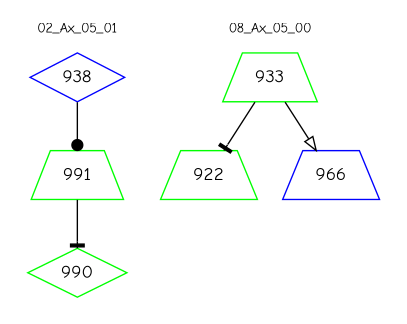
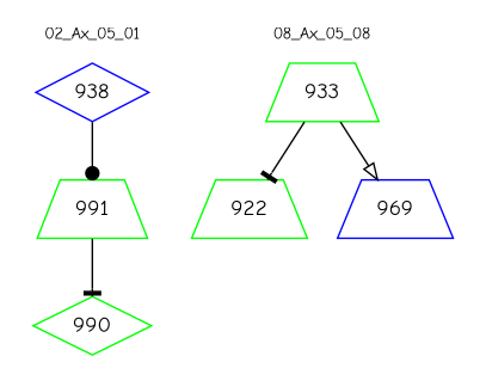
  digraph {
    fontname="Comic Neue"
    node [color=green fontname="Comic Neue" shape=trapezium]
    edge [arrowhead=tee color=black fontname="Comic Neue"]
    n1 [label=991]
    n2 [color=blue label=938 shape=diamond]
    n3 [label=990 shape=diamond]
    n4 [label=933]
    n5 [label=922]
-   n6 [color=blue label=966]
+   n6 [color=blue label=969]
    subgraph cluster_1 {
      color=white
      fontsize=10
      label="02_Ax_05_01"
      n1
      n2
      n3
    }
    subgraph cluster_2 {
      color=white
      fontsize=10
-     label="08_Ax_05_00"
+     label="08_Ax_05_08"
      n4
      n5
      n6
    }
    n1 -> n3
    n2 -> n1 [arrowhead=dot]
    n4 -> n5
    n4 -> n6 [arrowhead=onormal]
  }
